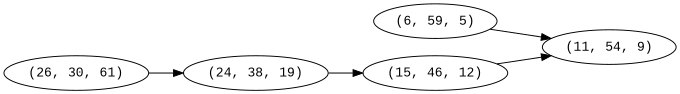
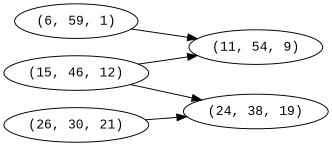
  digraph {
    fontname="Liberation Mono"
    rankdir=LR
    node [fontname="Liberation Mono"]
    edge [fontname="Liberation Mono"]
-   "(6, 59, 5)"
+   "(6, 59, 5)" [label="(6, 59, 1)"]
    "(11, 54, 9)"
    "(15, 46, 12)"
    "(24, 38, 19)"
-   "(26, 30, 21)" [label="(26, 30, 61)"]
+   "(26, 30, 21)"
    "(6, 59, 5)" -> "(11, 54, 9)"
    "(15, 46, 12)" -> "(11, 54, 9)"
-   "(24, 38, 19)" -> "(15, 46, 12)"
+   "(15, 46, 12)" -> "(24, 38, 19)"
    "(26, 30, 21)" -> "(24, 38, 19)"
  }
